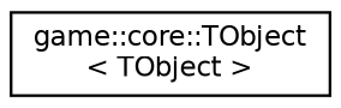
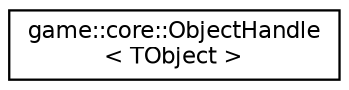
  digraph {
    rankdir=LR
-   n1 [color=black fillcolor=white fontname=Helvetica fontsize=10 height=0.2 label="game::core::TObject\l\< TObject \>" shape=record style=filled width=0.4]
+   n1 [color=black fillcolor=white fontname=Helvetica fontsize=10 height=0.2 label="game::core::ObjectHandle\l\< TObject \>" shape=record style=filled width=0.4]
  }
